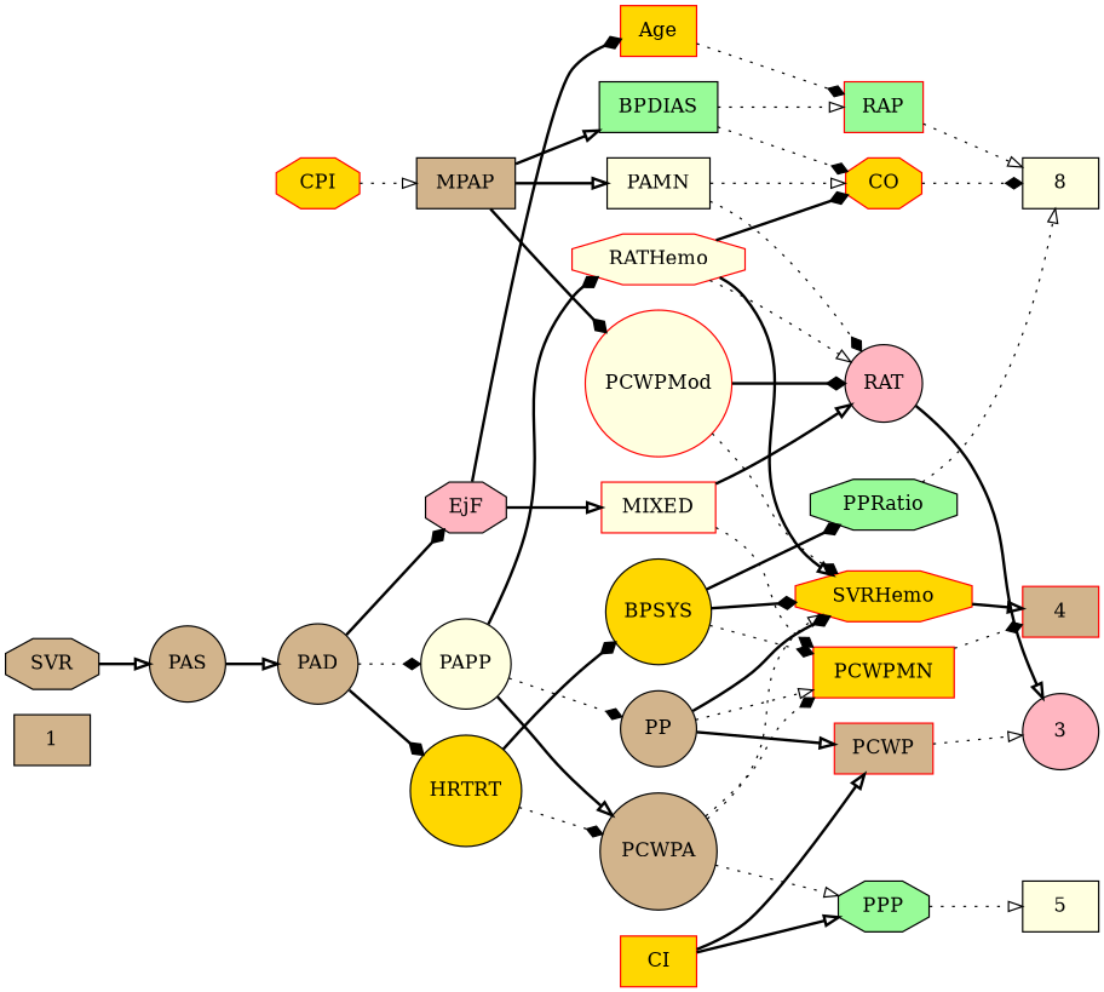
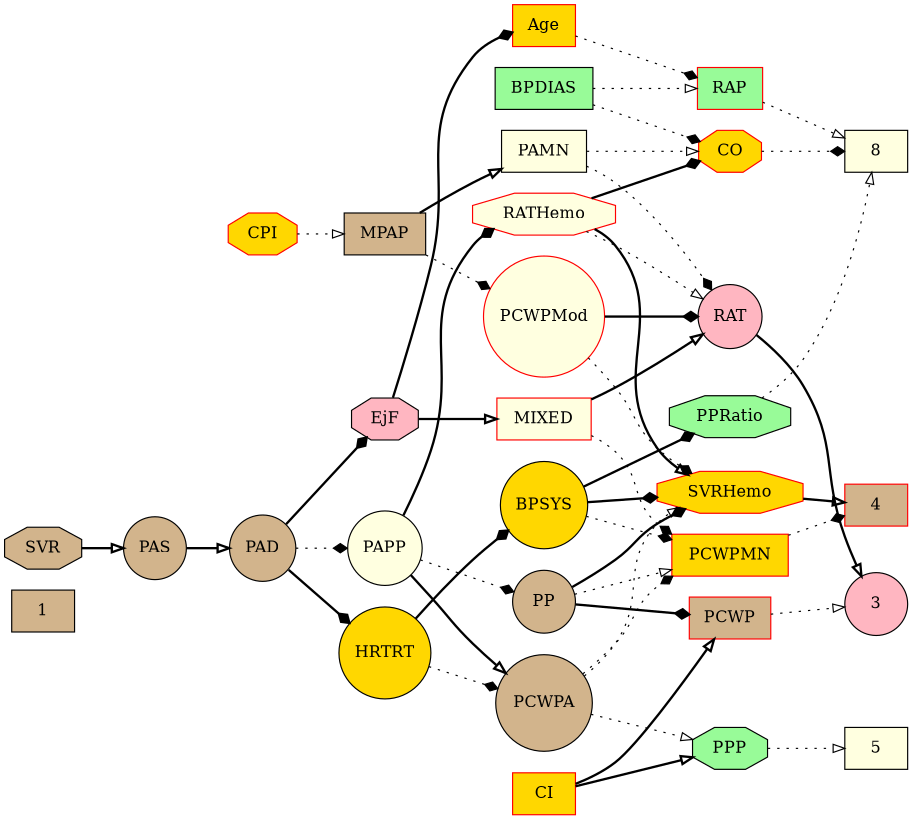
  strict digraph {
    rankdir=LR
    node [color=black fillcolor=tan shape=box style=filled]
    edge [arrowhead=onormal style=dotted]
    1 [height=0.5 width=0.75]
    n2 [fillcolor=lightyellow height=0.5 label=8 width=0.75]
    3 [fillcolor=lightpink height=0.5 shape=circle width=0.75]
    4 [color=red height=0.5 width=0.75]
    5 [fillcolor=lightyellow height=0.5 width=0.75]
    Age [color=red fillcolor=gold height=0.5 width=0.75]
    RAP [color=red fillcolor=palegreen height=0.5 width=0.77632]
    EjF [fillcolor=lightpink height=0.5 shape=octagon width=0.75]
    MIXED [color=red fillcolor=lightyellow height=0.5 width=1.1193]
    RAT [fillcolor=lightpink height=0.5 shape=circle width=0.75827]
    PCWPMN [color=red fillcolor=gold height=0.5 width=1.3902]
    MPAP [height=0.5 width=0.97491]
    PAMN [fillcolor=lightyellow height=0.5 width=1.011]
    PCWPMod [color=red fillcolor=lightyellow height=0.5 shape=circle width=1.4443]
    BPDIAS [fillcolor=palegreen height=0.5 width=1.1735]
    CO [color=red fillcolor=gold height=0.5 shape=octagon width=0.75]
    SVRHemo [color=red fillcolor=gold height=0.5 shape=octagon width=1.3902]
    BPSYS [fillcolor=gold height=0.5 shape=circle width=1.0471]
    PPRatio [fillcolor=palegreen height=0.5 shape=octagon width=1.1013]
    PAD [height=0.5 shape=circle width=0.79437]
    PAPP [fillcolor=lightyellow height=0.5 shape=circle width=0.88464]
    HRTRT [fillcolor=gold height=0.5 shape=circle width=1.1013]
    RATHemo [color=red fillcolor=lightyellow height=0.5 shape=octagon width=1.3721]
    PCWPA [height=0.5 shape=circle width=1.1555]
    PP [height=0.5 shape=circle width=0.75]
    PPP [fillcolor=palegreen height=0.5 shape=octagon width=0.75]
    PCWP [color=red height=0.5 width=0.97491]
    PAS [height=0.5 shape=circle width=0.75]
    CPI [color=red fillcolor=gold height=0.5 shape=octagon width=0.75]
    CI [color=red fillcolor=gold height=0.5 width=0.75]
    SVR [height=0.5 shape=octagon width=0.77632]
    Age -> RAP [arrowhead=diamond]
    RAP -> n2
    EjF -> Age [arrowhead=diamond style=bold]
    EjF -> MIXED [style=bold]
    MIXED -> RAT [style=bold]
    MIXED -> PCWPMN [arrowhead=diamond]
    RAT -> 3 [style=bold]
    PCWPMN -> 4 [arrowhead=diamond]
    MPAP -> PAMN [style=bold]
-   MPAP -> PCWPMod [arrowhead=diamond style=bold]
-   MPAP -> BPDIAS [style=bold]
+   MPAP -> PCWPMod [arrowhead=diamond]
    PAMN -> RAT [arrowhead=diamond]
    PAMN -> CO
    PCWPMod -> RAT [arrowhead=diamond style=bold]
    PCWPMod -> SVRHemo [arrowhead=diamond]
    BPDIAS -> RAP
    BPDIAS -> CO [arrowhead=diamond]
    CO -> n2 [arrowhead=diamond]
    SVRHemo -> 4 [style=bold]
    BPSYS -> PCWPMN [arrowhead=diamond]
    BPSYS -> SVRHemo [arrowhead=diamond style=bold]
    BPSYS -> PPRatio [arrowhead=diamond style=bold]
    PPRatio -> n2
    PAD -> EjF [arrowhead=diamond style=bold]
    PAD -> PAPP [arrowhead=diamond]
    PAD -> HRTRT [arrowhead=diamond style=bold]
    PAPP -> RATHemo [arrowhead=diamond style=bold]
    PAPP -> PCWPA [style=bold]
    PAPP -> PP [arrowhead=diamond]
    HRTRT -> BPSYS [arrowhead=diamond style=bold]
    HRTRT -> PCWPA [arrowhead=diamond]
    RATHemo -> RAT
    RATHemo -> CO [arrowhead=diamond style=bold]
    RATHemo -> SVRHemo [style=bold]
    PCWPA -> PCWPMN [arrowhead=diamond]
    PCWPA -> SVRHemo
    PCWPA -> PPP
    PP -> PCWPMN
    PP -> SVRHemo [arrowhead=diamond style=bold]
-   PP -> PCWP [style=bold]
+   PP -> PCWP [arrowhead=diamond style=bold]
    PPP -> 5
    PCWP -> 3
    PAS -> PAD [style=bold]
    CPI -> MPAP
    CI -> PPP [style=bold]
    CI -> PCWP [style=bold]
    SVR -> PAS [style=bold]
  }
